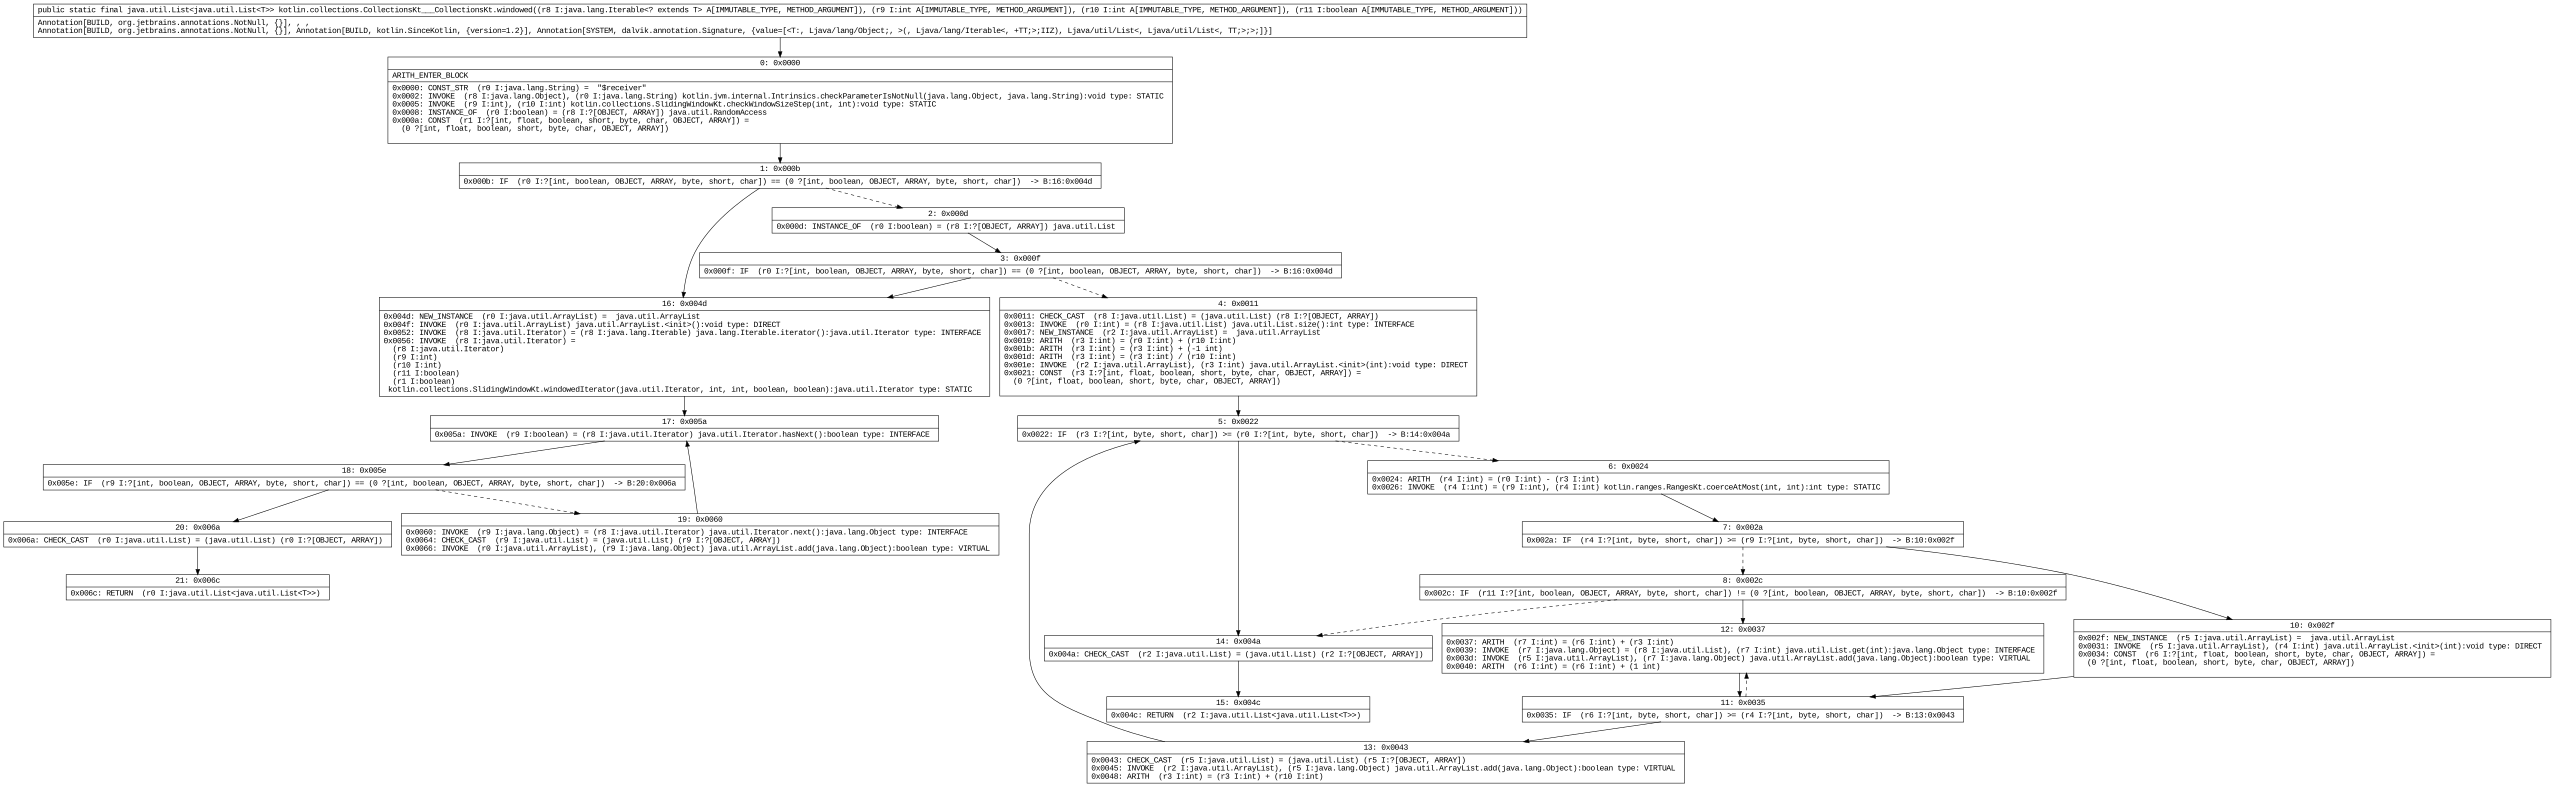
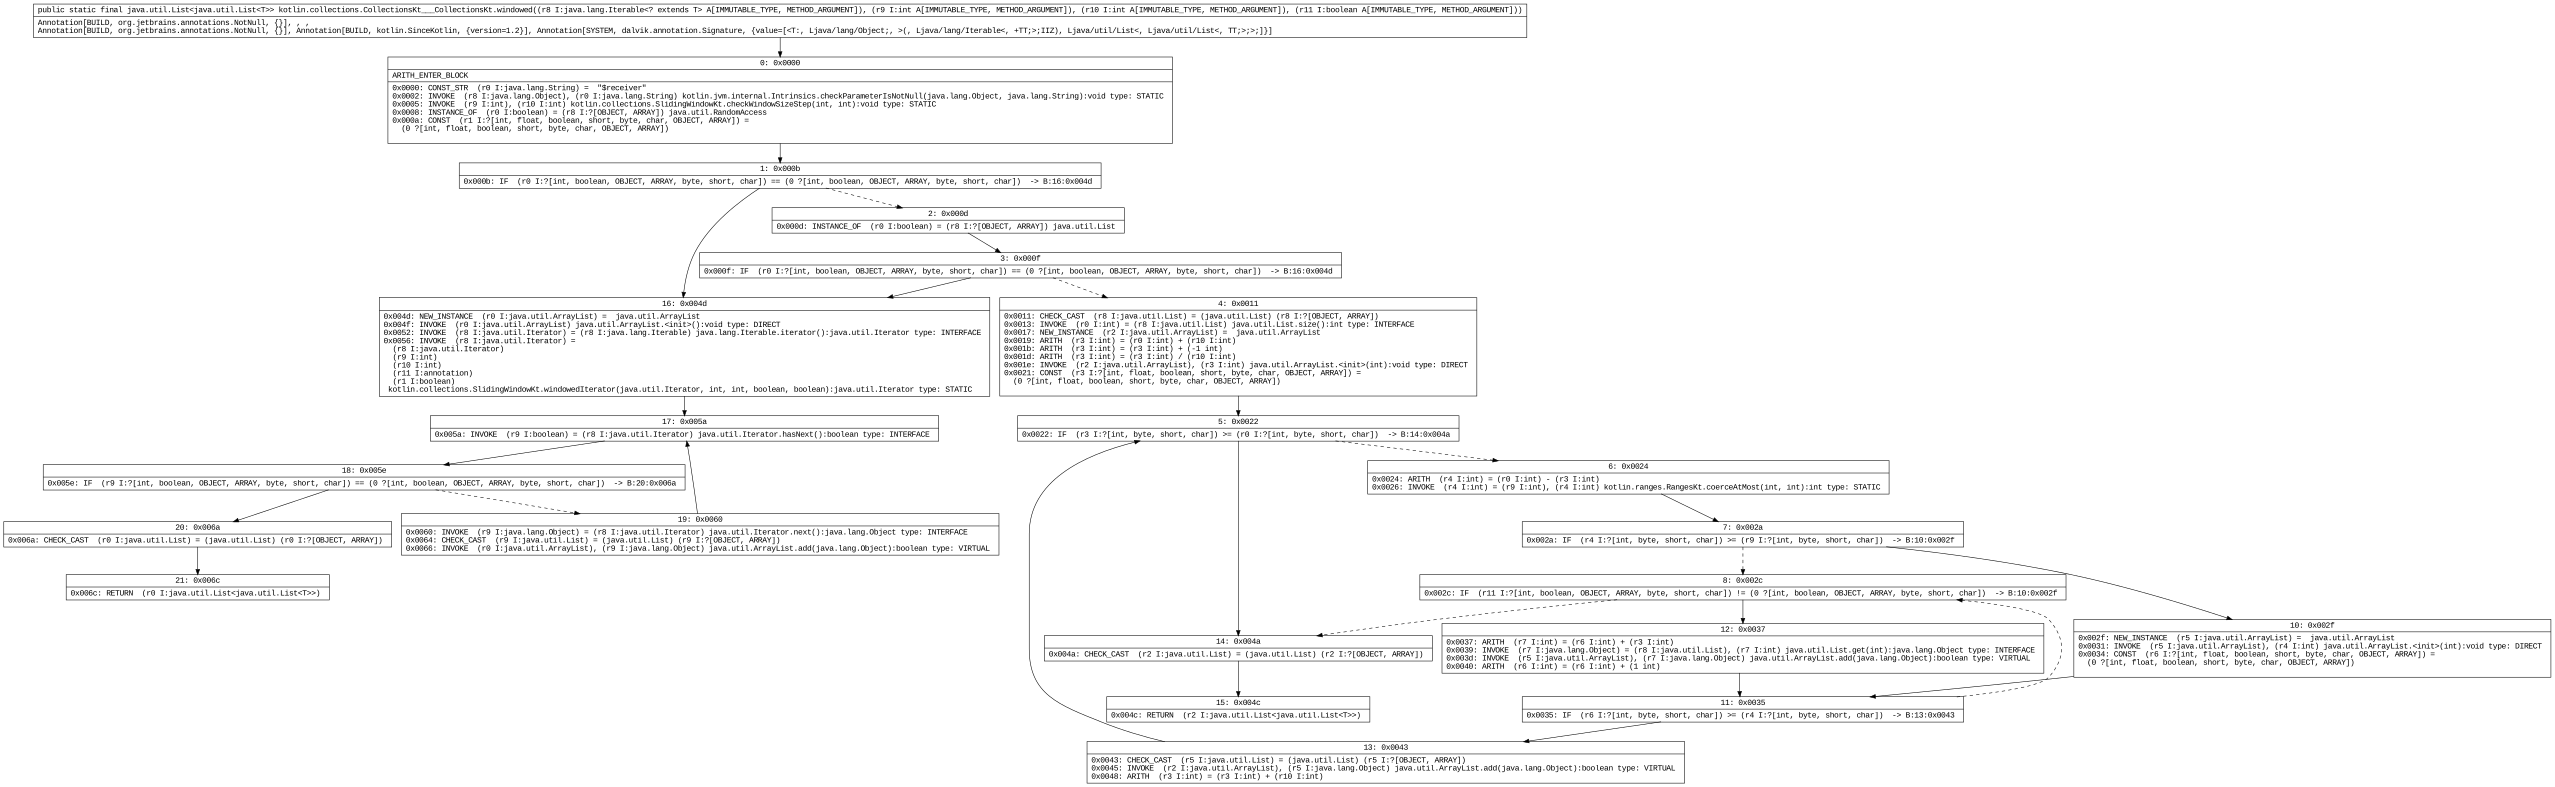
  digraph {
    fontname="Liberation Mono"
    node [fontname="Liberation Mono" shape=record]
    edge [fontname="Liberation Mono"]
    n1 [label="{0\:\ 0x0000|ARITH_ENTER_BLOCK\l|0x0000: CONST_STR  (r0 I:java.lang.String) =  \"$receiver\" \l0x0002: INVOKE  (r8 I:java.lang.Object), (r0 I:java.lang.String) kotlin.jvm.internal.Intrinsics.checkParameterIsNotNull(java.lang.Object, java.lang.String):void type: STATIC \l0x0005: INVOKE  (r9 I:int), (r10 I:int) kotlin.collections.SlidingWindowKt.checkWindowSizeStep(int, int):void type: STATIC \l0x0008: INSTANCE_OF  (r0 I:boolean) = (r8 I:?[OBJECT, ARRAY]) java.util.RandomAccess \l0x000a: CONST  (r1 I:?[int, float, boolean, short, byte, char, OBJECT, ARRAY]) = \l  (0 ?[int, float, boolean, short, byte, char, OBJECT, ARRAY])\l \l}"]
    n2 [label="{1\:\ 0x000b|0x000b: IF  (r0 I:?[int, boolean, OBJECT, ARRAY, byte, short, char]) == (0 ?[int, boolean, OBJECT, ARRAY, byte, short, char])  \-\> B:16:0x004d \l}"]
    n3 [label="{2\:\ 0x000d|0x000d: INSTANCE_OF  (r0 I:boolean) = (r8 I:?[OBJECT, ARRAY]) java.util.List \l}"]
-   n4 [label="{16\:\ 0x004d|0x004d: NEW_INSTANCE  (r0 I:java.util.ArrayList) =  java.util.ArrayList \l0x004f: INVOKE  (r0 I:java.util.ArrayList) java.util.ArrayList.\<init\>():void type: DIRECT \l0x0052: INVOKE  (r8 I:java.util.Iterator) = (r8 I:java.lang.Iterable) java.lang.Iterable.iterator():java.util.Iterator type: INTERFACE \l0x0056: INVOKE  (r8 I:java.util.Iterator) = \l  (r8 I:java.util.Iterator)\l  (r9 I:int)\l  (r10 I:int)\l  (r11 I:boolean)\l  (r1 I:boolean)\l kotlin.collections.SlidingWindowKt.windowedIterator(java.util.Iterator, int, int, boolean, boolean):java.util.Iterator type: STATIC \l}"]
+   n4 [label="{16\:\ 0x004d|0x004d: NEW_INSTANCE  (r0 I:java.util.ArrayList) =  java.util.ArrayList \l0x004f: INVOKE  (r0 I:java.util.ArrayList) java.util.ArrayList.\<init\>():void type: DIRECT \l0x0052: INVOKE  (r8 I:java.util.Iterator) = (r8 I:java.lang.Iterable) java.lang.Iterable.iterator():java.util.Iterator type: INTERFACE \l0x0056: INVOKE  (r8 I:java.util.Iterator) = \l  (r8 I:java.util.Iterator)\l  (r9 I:int)\l  (r10 I:int)\l  (r11 I:annotation)\l  (r1 I:boolean)\l kotlin.collections.SlidingWindowKt.windowedIterator(java.util.Iterator, int, int, boolean, boolean):java.util.Iterator type: STATIC \l}"]
    n5 [label="{3\:\ 0x000f|0x000f: IF  (r0 I:?[int, boolean, OBJECT, ARRAY, byte, short, char]) == (0 ?[int, boolean, OBJECT, ARRAY, byte, short, char])  \-\> B:16:0x004d \l}"]
    n6 [label="{17\:\ 0x005a|0x005a: INVOKE  (r9 I:boolean) = (r8 I:java.util.Iterator) java.util.Iterator.hasNext():boolean type: INTERFACE \l}"]
    n7 [label="{4\:\ 0x0011|0x0011: CHECK_CAST  (r8 I:java.util.List) = (java.util.List) (r8 I:?[OBJECT, ARRAY]) \l0x0013: INVOKE  (r0 I:int) = (r8 I:java.util.List) java.util.List.size():int type: INTERFACE \l0x0017: NEW_INSTANCE  (r2 I:java.util.ArrayList) =  java.util.ArrayList \l0x0019: ARITH  (r3 I:int) = (r0 I:int) + (r10 I:int) \l0x001b: ARITH  (r3 I:int) = (r3 I:int) + (\-1 int) \l0x001d: ARITH  (r3 I:int) = (r3 I:int) \/ (r10 I:int) \l0x001e: INVOKE  (r2 I:java.util.ArrayList), (r3 I:int) java.util.ArrayList.\<init\>(int):void type: DIRECT \l0x0021: CONST  (r3 I:?[int, float, boolean, short, byte, char, OBJECT, ARRAY]) = \l  (0 ?[int, float, boolean, short, byte, char, OBJECT, ARRAY])\l \l}"]
    n8 [label="{5\:\ 0x0022|0x0022: IF  (r3 I:?[int, byte, short, char]) \>= (r0 I:?[int, byte, short, char])  \-\> B:14:0x004a \l}"]
    n9 [label="{6\:\ 0x0024|0x0024: ARITH  (r4 I:int) = (r0 I:int) \- (r3 I:int) \l0x0026: INVOKE  (r4 I:int) = (r9 I:int), (r4 I:int) kotlin.ranges.RangesKt.coerceAtMost(int, int):int type: STATIC \l}"]
    n10 [label="{14\:\ 0x004a|0x004a: CHECK_CAST  (r2 I:java.util.List) = (java.util.List) (r2 I:?[OBJECT, ARRAY]) \l}"]
    n11 [label="{7\:\ 0x002a|0x002a: IF  (r4 I:?[int, byte, short, char]) \>= (r9 I:?[int, byte, short, char])  \-\> B:10:0x002f \l}"]
    n12 [label="{15\:\ 0x004c|0x004c: RETURN  (r2 I:java.util.List\<java.util.List\<T\>\>) \l}"]
    n13 [label="{8\:\ 0x002c|0x002c: IF  (r11 I:?[int, boolean, OBJECT, ARRAY, byte, short, char]) != (0 ?[int, boolean, OBJECT, ARRAY, byte, short, char])  \-\> B:10:0x002f \l}"]
    n14 [label="{10\:\ 0x002f|0x002f: NEW_INSTANCE  (r5 I:java.util.ArrayList) =  java.util.ArrayList \l0x0031: INVOKE  (r5 I:java.util.ArrayList), (r4 I:int) java.util.ArrayList.\<init\>(int):void type: DIRECT \l0x0034: CONST  (r6 I:?[int, float, boolean, short, byte, char, OBJECT, ARRAY]) = \l  (0 ?[int, float, boolean, short, byte, char, OBJECT, ARRAY])\l \l}"]
    n15 [label="{12\:\ 0x0037|0x0037: ARITH  (r7 I:int) = (r6 I:int) + (r3 I:int) \l0x0039: INVOKE  (r7 I:java.lang.Object) = (r8 I:java.util.List), (r7 I:int) java.util.List.get(int):java.lang.Object type: INTERFACE \l0x003d: INVOKE  (r5 I:java.util.ArrayList), (r7 I:java.lang.Object) java.util.ArrayList.add(java.lang.Object):boolean type: VIRTUAL \l0x0040: ARITH  (r6 I:int) = (r6 I:int) + (1 int) \l}"]
    n16 [label="{11\:\ 0x0035|0x0035: IF  (r6 I:?[int, byte, short, char]) \>= (r4 I:?[int, byte, short, char])  \-\> B:13:0x0043 \l}"]
    n17 [label="{13\:\ 0x0043|0x0043: CHECK_CAST  (r5 I:java.util.List) = (java.util.List) (r5 I:?[OBJECT, ARRAY]) \l0x0045: INVOKE  (r2 I:java.util.ArrayList), (r5 I:java.lang.Object) java.util.ArrayList.add(java.lang.Object):boolean type: VIRTUAL \l0x0048: ARITH  (r3 I:int) = (r3 I:int) + (r10 I:int) \l}"]
    n18 [label="{18\:\ 0x005e|0x005e: IF  (r9 I:?[int, boolean, OBJECT, ARRAY, byte, short, char]) == (0 ?[int, boolean, OBJECT, ARRAY, byte, short, char])  \-\> B:20:0x006a \l}"]
    n19 [label="{19\:\ 0x0060|0x0060: INVOKE  (r9 I:java.lang.Object) = (r8 I:java.util.Iterator) java.util.Iterator.next():java.lang.Object type: INTERFACE \l0x0064: CHECK_CAST  (r9 I:java.util.List) = (java.util.List) (r9 I:?[OBJECT, ARRAY]) \l0x0066: INVOKE  (r0 I:java.util.ArrayList), (r9 I:java.lang.Object) java.util.ArrayList.add(java.lang.Object):boolean type: VIRTUAL \l}"]
    n20 [label="{20\:\ 0x006a|0x006a: CHECK_CAST  (r0 I:java.util.List) = (java.util.List) (r0 I:?[OBJECT, ARRAY]) \l}"]
    n21 [label="{21\:\ 0x006c|0x006c: RETURN  (r0 I:java.util.List\<java.util.List\<T\>\>) \l}"]
    n22 [label="{public static final java.util.List\<java.util.List\<T\>\> kotlin.collections.CollectionsKt___CollectionsKt.windowed((r8 I:java.lang.Iterable\<? extends T\> A[IMMUTABLE_TYPE, METHOD_ARGUMENT]), (r9 I:int A[IMMUTABLE_TYPE, METHOD_ARGUMENT]), (r10 I:int A[IMMUTABLE_TYPE, METHOD_ARGUMENT]), (r11 I:boolean A[IMMUTABLE_TYPE, METHOD_ARGUMENT]))  | Annotation[BUILD, org.jetbrains.annotations.NotNull, \{\}], , , \lAnnotation[BUILD, org.jetbrains.annotations.NotNull, \{\}], Annotation[BUILD, kotlin.SinceKotlin, \{version=1.2\}], Annotation[SYSTEM, dalvik.annotation.Signature, \{value=[\<T:, Ljava\/lang\/Object;, \>(, Ljava\/lang\/Iterable\<, +TT;\>;IIZ), Ljava\/util\/List\<, Ljava\/util\/List\<, TT;\>;\>;]\}]\l}"]
    n1 -> n2
    n2 -> n3 [style=dashed]
    n2 -> n4
    n3 -> n5
    n4 -> n6
    n5 -> n4
    n5 -> n7 [style=dashed]
    n6 -> n18
    n7 -> n8
    n8 -> n9 [style=dashed]
    n8 -> n10
    n9 -> n11
    n10 -> n12
    n11 -> n13 [style=dashed]
    n11 -> n14
    n13 -> n10 [style=dashed]
    n13 -> n15
    n14 -> n16
    n15 -> n16
-   n16 -> n15 [style=dashed]
+   n16 -> n13 [style=dashed]
    n16 -> n17
    n17 -> n8
    n18 -> n19 [style=dashed]
    n18 -> n20
    n19 -> n6
    n20 -> n21
    n22 -> n1
  }
